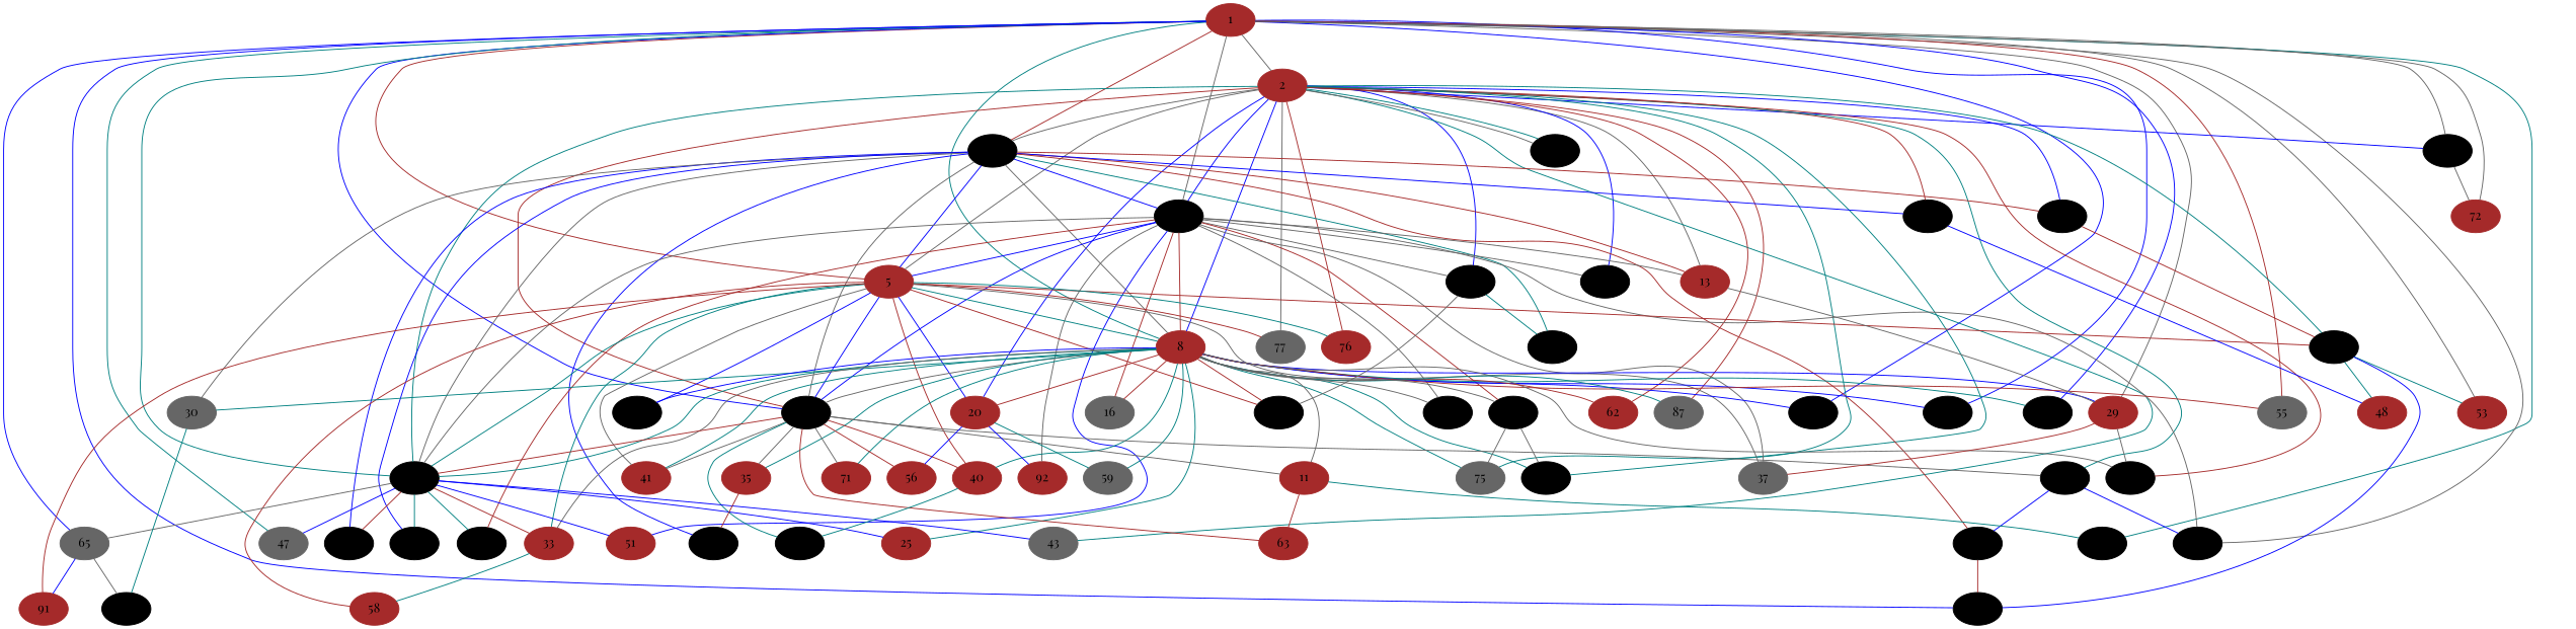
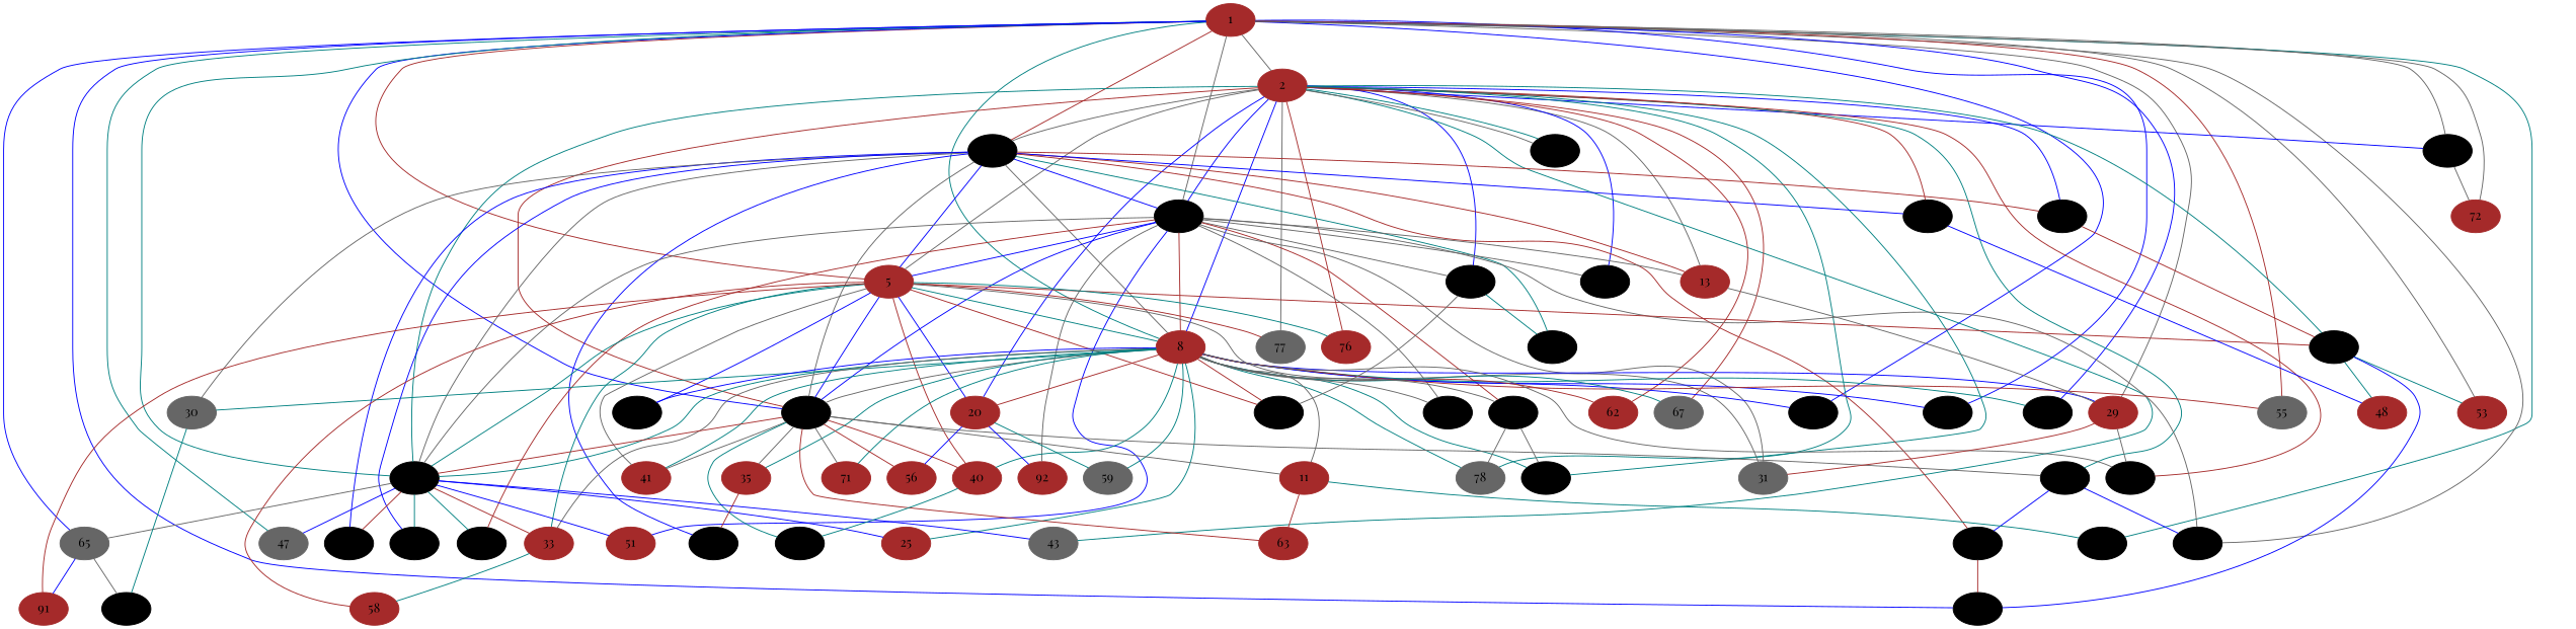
  graph {
    fontname="Playfair Display"
    node [color=black fontname="Playfair Display" style=filled]
    edge [color=gray40 fontname="Playfair Display"]
    1 [color=brown super="+84"]
    2 [color=brown super="+7"]
    3 [super="+12"]
    4 [super="+6"]
    5 [color=brown super="+74"]
    8 [color=brown super="+36"]
    9 [super="+37"]
    10 [super="+46"]
    15
    21
    29 [color=brown super="+68"]
    32
    38 [super="+61"]
    39
    47 [color=gray40]
    53 [color=brown]
    54
    55 [color=gray40]
    64 [super="+66"]
    65 [color=gray40]
    72 [color=brown]
    13 [color=brown super="+27"]
    14
    17
    18 [super="+90"]
    20 [color=brown super="+81"]
    22
    23 [super="+60"]
    26
    28 [super="+87"]
    34 [super="+80"]
    43 [color=gray40]
    62 [color=brown]
-   67 [color=gray40 label=87]
+   67 [color=gray40]
    n35 [color=gray40 label=77]
-   75 [color=gray40 super="+86"]
+   75 [color=gray40 super="+86" label=78]
    76 [color=brown]
    88
    19
    30 [color=gray40]
    49
    50
    57
    83
-   16 [color=gray40]
    24 [super="+70"]
-   31 [color=gray40 super="+77" label=37]
+   31 [color=gray40 super="+77"]
    42
    51 [color=brown]
    85
    92 [color=brown]
    33 [color=brown super="+82"]
    40 [color=brown super="+69"]
    41 [color=brown]
    45 [super="+52"]
    58 [color=brown]
    89
    91 [color=brown]
    11 [color=brown]
    25 [color=brown]
    35 [color=brown]
    59 [color=gray40]
    71 [color=brown]
    44
    56 [color=brown]
    63 [color=brown]
    79
    48 [color=brown]
    1 -- 2 [weight=2]
    1 -- 3 [color=brown]
    1 -- 4 [weight=2]
    1 -- 5 [color=brown]
    1 -- 8 [color=teal]
    1 -- 9 [color=blue]
    1 -- 10 [color=teal weight=3]
    1 -- 15
    1 -- 21 [color=blue]
    1 -- 29
    1 -- 32 [color=teal]
    1 -- 38
    1 -- 39 [color=blue]
    1 -- 47 [color=teal]
    1 -- 53
    1 -- 54 [color=blue]
    1 -- 55 [color=brown]
    1 -- 64 [color=blue]
    1 -- 65 [color=blue]
    1 -- 72
    2 -- 3 [weight=2]
    2 -- 4 [color=blue weight=4]
    2 -- 5 [weight=2]
    2 -- 8 [color=blue weight=2]
    2 -- 9 [color=brown weight=3]
    2 -- 10 [color=teal weight=2]
    2 -- 15 [color=blue]
    2 -- 13
    2 -- 14 [color=blue]
    2 -- 17 [color=blue]
    2 -- 18 [color=teal]
    2 -- 20 [color=blue]
    2 -- 22 [color=brown]
    2 -- 23 [color=teal weight=2]
    2 -- 26 [color=blue]
    2 -- 28 [color=teal]
    2 -- 34 [color=brown]
    2 -- 43 [color=teal]
    2 -- 62 [color=brown]
    2 -- 67 [color=brown]
    2 -- n35
    2 -- 75 [color=teal]
    2 -- 76 [color=brown]
    2 -- 88
    2 -- 88 [color=teal]
    3 -- 4 [color=blue weight=2]
    3 -- 5 [color=blue weight=2]
    3 -- 8
    3 -- 9
    3 -- 10
    3 -- 13 [color=brown]
    3 -- 14 [color=brown]
    3 -- 22 [color=blue]
    3 -- 19 [color=blue]
    3 -- 30
    3 -- 49 [color=blue]
    3 -- 50 [color=teal]
    3 -- 57 [color=brown]
    3 -- 83 [color=blue]
    4 -- 5 [color=blue weight=2]
    4 -- 8 [color=brown weight=2]
    4 -- 9 [color=blue weight=2]
    4 -- 10 [weight=2]
    4 -- 38
    4 -- 13
    4 -- 17
    4 -- 26
-   4 -- 16 [color=brown]
    4 -- 24 [color=brown]
    4 -- 31
    4 -- 42 [color=brown]
    4 -- 51 [color=blue]
    4 -- 85
    4 -- 92
    5 -- 8 [color=teal weight=2]
    5 -- 9 [color=blue]
    5 -- 10 [color=teal]
    5 -- 18 [color=brown]
    5 -- 20 [color=blue]
    5 -- n35 [color=brown]
    5 -- 76 [color=teal]
    5 -- 31
    5 -- 33 [color=teal]
    5 -- 40 [color=brown]
    5 -- 41
    5 -- 45 [color=brown]
    5 -- 58 [color=brown]
    5 -- 89 [color=blue]
    5 -- 91 [color=brown]
    8 -- 9
    8 -- 10 [color=teal]
    8 -- 21 [color=blue]
    8 -- 29 [color=blue]
    8 -- 39 [color=blue]
    8 -- 54 [color=teal]
    8 -- 55 [color=brown]
    8 -- 20 [color=brown]
    8 -- 28 [color=teal]
    8 -- 34
    8 -- 62 [color=brown]
    8 -- 67 [color=teal]
    8 -- 75 [color=teal]
    8 -- 30 [color=teal]
-   8 -- 16 [color=brown]
    8 -- 24
    8 -- 85
    8 -- 33
    8 -- 40 [color=teal]
    8 -- 41 [color=teal]
    8 -- 45 [color=brown]
    8 -- 89 [color=blue]
    8 -- 11
    8 -- 25 [color=teal]
    8 -- 35 [color=teal]
    8 -- 59 [color=teal]
    8 -- 71 [color=teal]
    9 -- 10 [color=brown]
    9 -- 23
    9 -- 40 [color=brown]
    9 -- 41
    9 -- 11
    9 -- 35
    9 -- 71
    9 -- 44 [color=teal]
    9 -- 56 [color=brown]
    9 -- 63 [color=brown]
    10 -- 47 [color=blue]
    10 -- 65
    10 -- 43 [color=blue]
    10 -- 19 [color=brown]
    10 -- 49 [color=teal]
    10 -- 42 [color=teal]
    10 -- 51 [color=blue]
    10 -- 33 [color=brown]
    10 -- 25 [color=blue]
    15 -- 72
    29 -- 34
    29 -- 31 [color=brown]
    65 -- 91 [color=blue]
    65 -- 79
    13 -- 29
    14 -- 18 [color=brown]
    17 -- 50 [color=teal]
    17 -- 45
    18 -- 53 [color=teal]
    18 -- 64 [color=blue]
    18 -- 48 [color=teal]
    20 -- 92 [color=blue]
    20 -- 59 [color=teal]
    20 -- 56 [color=blue]
    22 -- 48 [color=blue]
    23 -- 38 [color=blue]
    23 -- 57 [color=blue]
    30 -- 79 [color=teal]
    57 -- 64 [color=brown]
    24 -- 28
    24 -- 75
    33 -- 58 [color=teal]
    40 -- 44 [color=teal]
    11 -- 32 [color=teal]
    11 -- 63 [color=brown]
    35 -- 83 [color=brown]
  }
